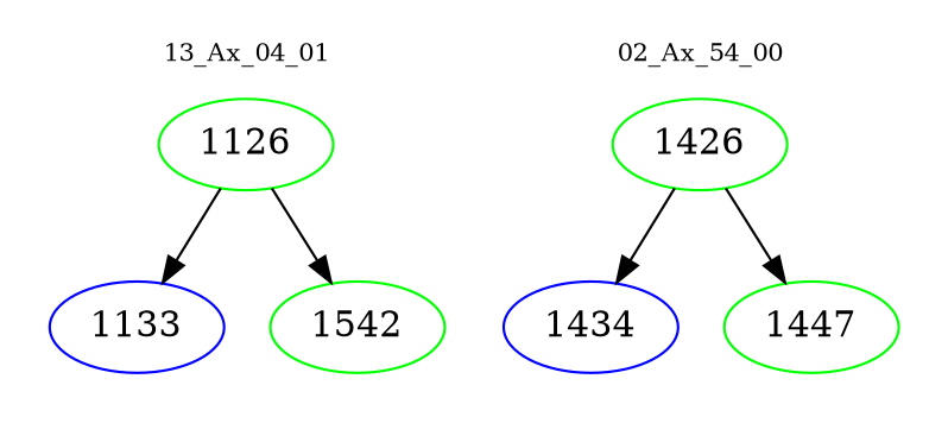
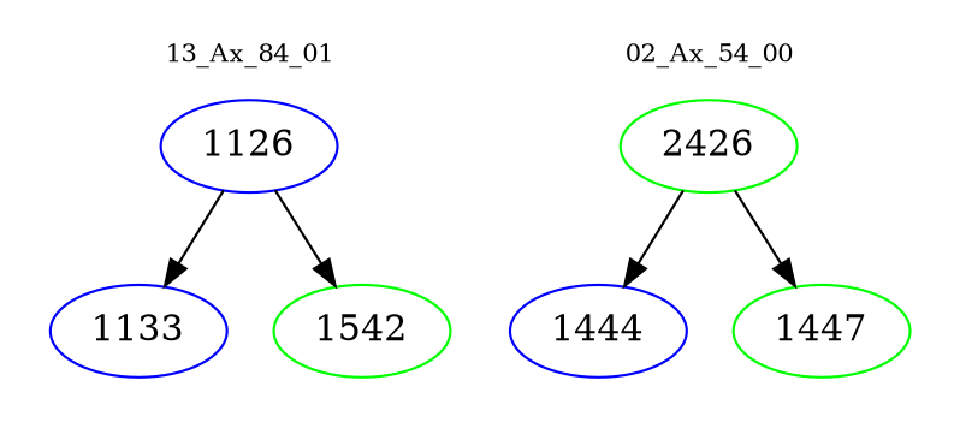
  digraph {
    node [color=green]
    edge [color=black]
-   n1 [label=1126]
+   n1 [color=blue label=1126]
    n2 [color=blue label=1133]
    n3 [label=1542]
-   n4 [label=1426]
-   n5 [color=blue label=1434]
+   n4 [label=2426]
+   n5 [color=blue label=1444]
    n6 [label=1447]
    subgraph cluster_1 {
      color=white
      fontsize=10
-     label="13_Ax_04_01"
+     label="13_Ax_84_01"
      n1
      n2
      n3
    }
    subgraph cluster_2 {
      color=white
      fontsize=10
      label="02_Ax_54_00"
      n4
      n5
      n6
    }
    n1 -> n2
    n1 -> n3
    n4 -> n5
    n4 -> n6
  }
